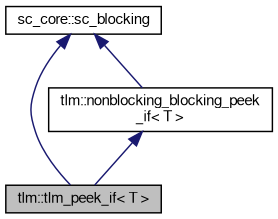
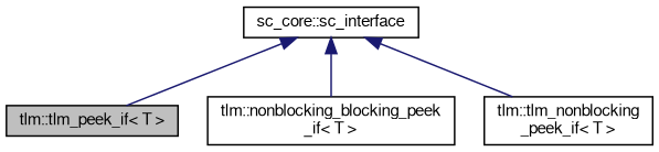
  digraph {
    node [color=black fillcolor=white fontname=FreeSans fontsize=10 shape=record style=filled]
    edge [color=midnightblue dir=back fontname=FreeSans fontsize=10 labelfontname=FreeSans labelfontsize=10 style=solid]
    n1 [fillcolor=grey75 fontcolor=black height=0.2 label="tlm::tlm_peek_if\< T \>" width=0.4]
    n2 [height=0.2 label="tlm::nonblocking_blocking_peek\l_if\< T \>" width=0.4]
-   n3 [height=0.2 label="sc_core::sc_blocking" width=0.4]
-   n2 -> n1
+   n3 [height=0.2 label="sc_core::sc_interface" width=0.4]
+   n4 [height=0.2 label="tlm::tlm_nonblocking\l_peek_if\< T \>" width=0.4]
    n3 -> n1
    n3 -> n2
+   n3 -> n4
  }
